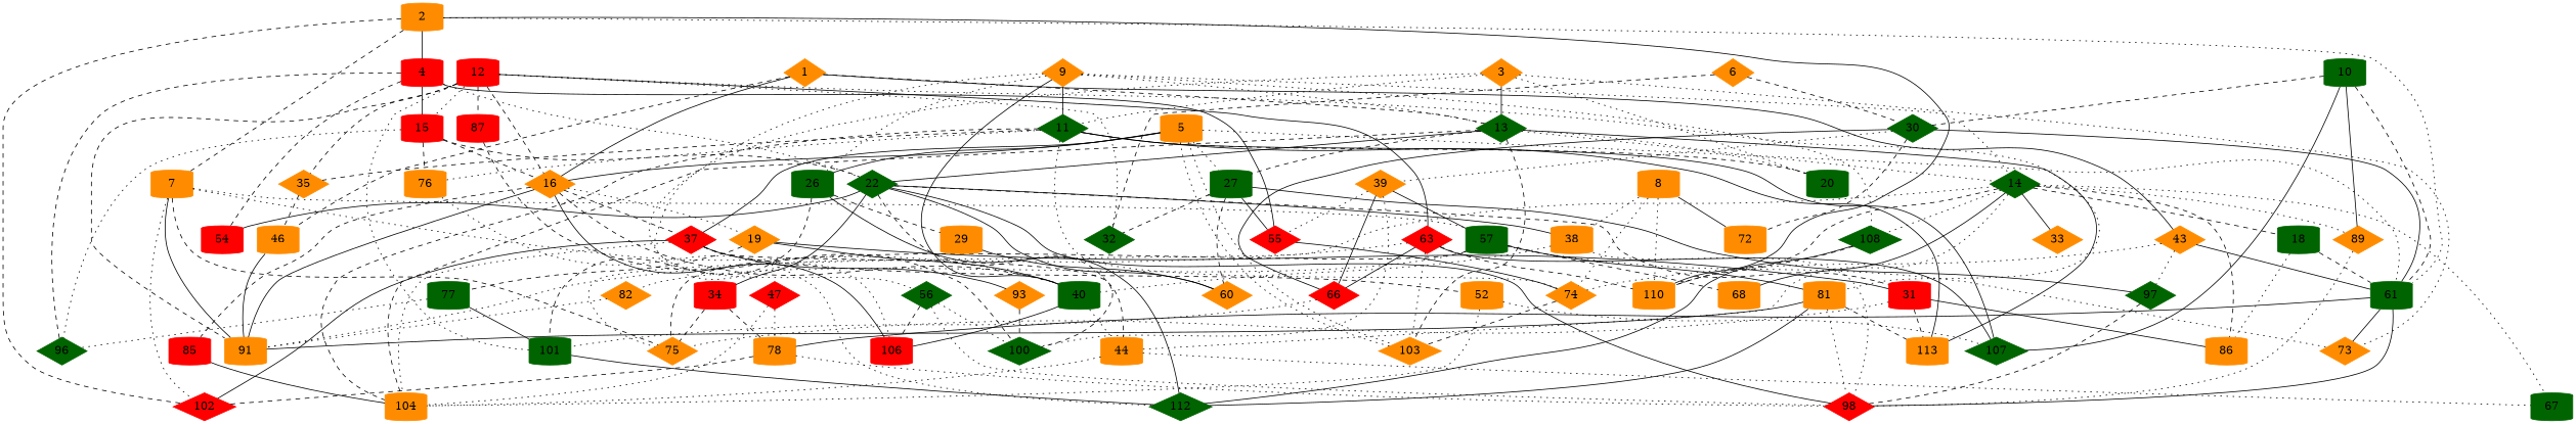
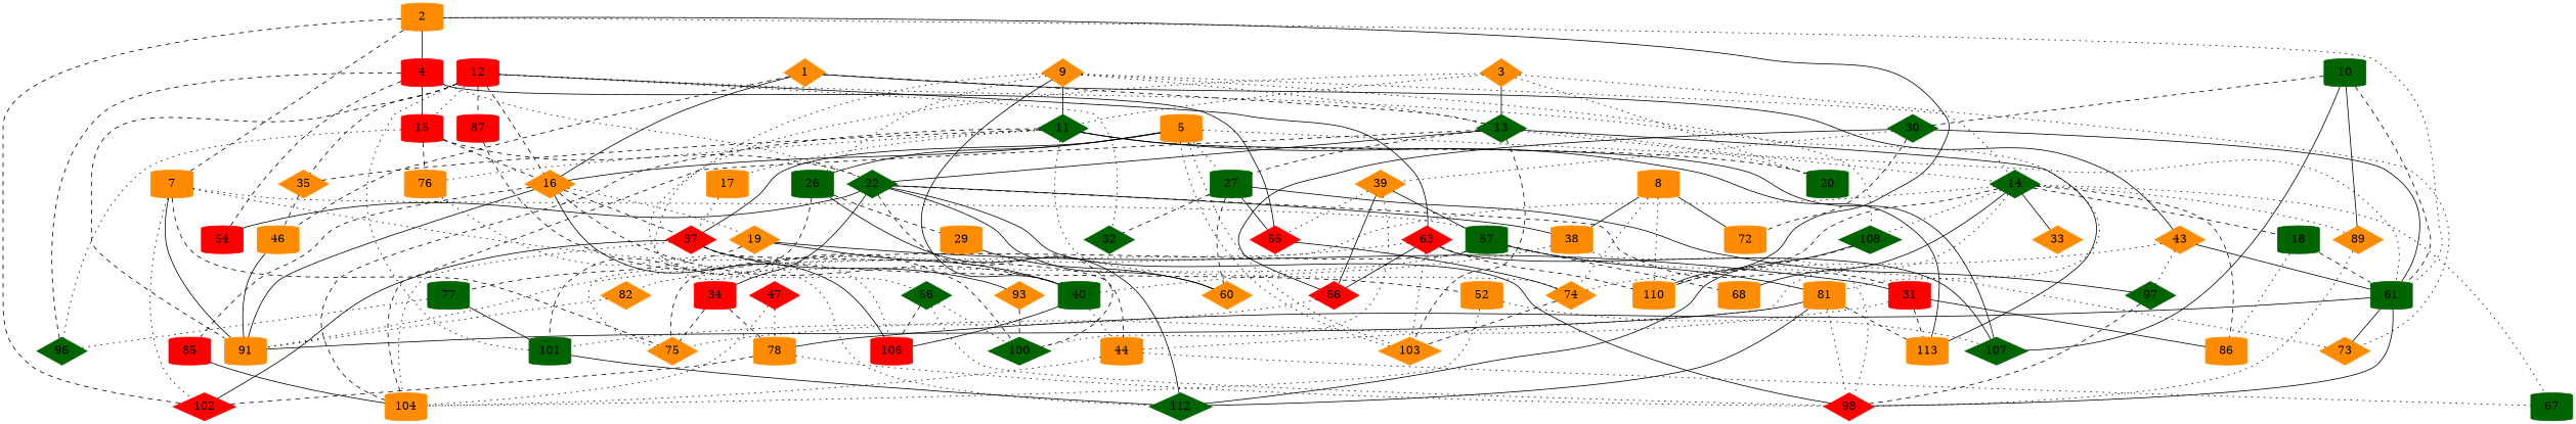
  graph {
    node [color=darkorange shape=cylinder style=filled]
    edge [style=dotted]
    13 [color=darkgreen shape=diamond super="+25+94+111+114"]
    20 [color=darkgreen]
    22 [color=darkgreen shape=diamond super="+92"]
    27 [color=darkgreen]
    103 [shape=diamond]
    14 [color=darkgreen shape=diamond super="+28+41+84"]
    104
    113
    1 [shape=diamond]
    16 [shape=diamond super="+48+83"]
    43 [shape=diamond]
    46
    106 [color=red]
    37 [color=red shape=diamond super="+70"]
    40 [color=darkgreen super="+59"]
    91 [super="+109"]
    19 [shape=diamond]
    85 [color=red]
    61 [color=darkgreen super="+105"]
    74 [shape=diamond]
    97 [color=darkgreen shape=diamond]
    4 [color=red super="+64"]
    15 [color=red super="+51"]
    54 [color=red]
    55 [color=red shape=diamond]
    96 [color=darkgreen shape=diamond]
    2
    7 [super="+50"]
    102 [color=red shape=diamond]
    110
    57 [color=darkgreen]
    75 [shape=diamond]
    73 [shape=diamond]
    98 [color=red shape=diamond super="+99"]
    78
    11 [color=darkgreen shape=diamond super="+24+21"]
    107 [color=darkgreen shape=diamond]
+   17
    35 [shape=diamond]
    76
    3 [shape=diamond]
    38 [super="+80"]
    31 [color=red]
    34 [color=red]
    60 [shape=diamond]
    100 [color=darkgreen shape=diamond]
    5
    26 [color=darkgreen super="+71"]
    101 [color=darkgreen]
    29
    112 [color=darkgreen shape=diamond]
    32 [color=darkgreen shape=diamond]
    44
    52
    93 [shape=diamond]
    30 [color=darkgreen shape=diamond super="+53"]
    72
    39 [shape=diamond super="+95"]
    66 [color=red shape=diamond]
-   6 [shape=diamond]
    81 [super="+90"]
    68
    82 [shape=diamond]
    8
    9 [shape=diamond super="+45+42"]
    56 [color=darkgreen shape=diamond]
    108 [color=darkgreen shape=diamond]
    33 [shape=diamond]
    89 [shape=diamond]
    18 [color=darkgreen]
    67 [color=darkgreen]
    86
    10 [color=darkgreen super="+23"]
    12 [color=red super="+62"]
    63 [color=red shape=diamond super="+69"]
    87 [color=red]
    77 [color=darkgreen]
    47 [color=red shape=diamond]
    13 -- 20 [weight=2]
    13 -- 22 [style=solid]
    13 -- 27 [style=dashed]
    13 -- 103 [style=dashed]
    13 -- 14
    13 -- 104 [style=dashed]
    13 -- 113 [style=solid]
    22 -- 54 [style=solid]
    22 -- 98 [style=solid]
    22 -- 38 [style=solid]
    22 -- 31 [style=dashed]
    22 -- 34 [style=solid]
    22 -- 60 [style=solid]
    22 -- 100 [style=dashed]
    27 -- 97 [style=solid]
    27 -- 55 [style=solid]
    27 -- 60 [style=dashed]
    27 -- 32 [style=dashed]
    14 -- 110 [style=dashed]
    14 -- 75
    14 -- 44
    14 -- 68 [style=solid]
    14 -- 108
    14 -- 33 [style=solid]
    14 -- 89
    14 -- 18 [style=dashed]
    14 -- 67 [weight=2]
    14 -- 86 [style=dashed weight=2]
    1 -- 13 [style=dashed]
    1 -- 16 [style=solid]
    1 -- 43 [style=solid]
    1 -- 46 [style=dashed]
    16 -- 106 [style=solid]
    16 -- 37 [style=dashed]
    16 -- 40 [style=dashed]
    16 -- 91 [style=solid]
    16 -- 19
    16 -- 85 [style=dashed]
    43 -- 61 [style=solid]
    43 -- 74
    43 -- 97
    46 -- 91 [style=solid]
    37 -- 104
    37 -- 102 [style=solid]
    37 -- 44 [style=dashed]
    37 -- 52 [style=dashed]
    37 -- 93 [style=solid]
    40 -- 106 [style=solid]
    40 -- 44
    19 -- 40 [style=solid]
    19 -- 31 [style=solid]
    19 -- 77 [style=dashed]
    85 -- 104 [style=solid]
    61 -- 73 [style=solid]
    61 -- 98 [style=solid]
    61 -- 78 [style=solid]
    74 -- 103 [style=dashed]
    97 -- 98 [style=dashed]
    4 -- 22
    4 -- 15 [style=solid]
    4 -- 54 [style=dashed]
    4 -- 55 [style=solid]
    4 -- 96 [style=dashed]
    15 -- 22 [style=dashed]
    15 -- 16 [style=dashed]
    15 -- 96
    15 -- 76 [style=dashed]
    55 -- 74 [style=solid]
    2 -- 61
    2 -- 4 [style=solid]
    2 -- 7 [style=dashed]
    2 -- 102 [style=dashed]
    2 -- 110 [style=solid]
    7 -- 40
    7 -- 91 [style=solid]
    7 -- 102
    7 -- 57
    7 -- 75 [style=dashed]
    57 -- 75 [style=dashed]
    57 -- 73
    57 -- 81 [style=solid]
    57 -- 68 [style=dashed]
    57 -- 82
    78 -- 102 [style=dashed]
    78 -- 98
    11 -- 20 [style=dashed]
    11 -- 104 [style=dashed]
    11 -- 113 [style=solid]
    11 -- 74 [weight=2]
    11 -- 107 [style=solid]
+   11 -- 17
    11 -- 35 [style=dashed]
    11 -- 76
+   17 -- 37
    35 -- 46 [style=dashed]
    76 -- 112
    3 -- 13 [style=solid]
    3 -- 20
    3 -- 106
    3 -- 73
    3 -- 11
    38 -- 40
    38 -- 98
    31 -- 113 [style=dashed]
    31 -- 75
    31 -- 86 [style=solid]
    34 -- 75 [style=dashed]
    34 -- 78 [style=dashed]
    5 -- 27
    5 -- 103
    5 -- 103
    5 -- 16 [style=solid]
    5 -- 37 [style=solid]
    5 -- 61
    5 -- 26 [style=solid]
    26 -- 101 [style=dashed]
    26 -- 29 [style=dashed]
    26 -- 112 [style=solid]
    101 -- 112 [style=solid]
    29 -- 60 [style=solid]
    44 -- 104
    44 -- 67
    52 -- 104
    52 -- 107
    93 -- 100 [style=dashed]
    30 -- 61 [style=solid]
    30 -- 72 [style=dashed]
    30 -- 39
    30 -- 66 [style=solid]
    39 -- 55
    39 -- 57 [style=solid]
    39 -- 100
    39 -- 66 [style=solid]
    66 -- 101
-   6 -- 32 [style=dashed]
-   6 -- 30 [style=dashed]
    81 -- 113 [style=dashed]
    81 -- 91 [style=solid]
    81 -- 98
    81 -- 112 [style=solid]
    82 -- 91
    8 -- 74
    8 -- 110
-   8 -- 38
+   8 -- 38 [style=solid]
    8 -- 72 [style=solid]
    9 -- 13
    9 -- 14
    9 -- 40 [style=solid]
    9 -- 11 [style=solid]
    9 -- 26
    9 -- 56
    9 -- 108
    56 -- 106 [style=dashed]
    56 -- 98
    56 -- 100
    108 -- 110 [style=dashed]
    108 -- 112 [style=solid]
    89 -- 98
    18 -- 61 [style=dashed]
    18 -- 86
    10 -- 61 [style=dashed]
    10 -- 107 [style=solid]
    10 -- 30 [style=dashed]
    10 -- 89 [style=solid]
    12 -- 16 [style=dashed]
    12 -- 91 [style=dashed]
    12 -- 15
    12 -- 35 [style=dashed]
    12 -- 101
    12 -- 32
    12 -- 81
    12 -- 63 [style=solid]
    12 -- 87 [style=dashed]
    63 -- 103
    63 -- 91
    63 -- 110 [style=dashed]
    63 -- 107 [style=solid]
    63 -- 66 [style=solid]
    87 -- 100 [style=dashed]
    77 -- 96
    77 -- 101 [style=solid]
    47 -- 104
    47 -- 78
  }
